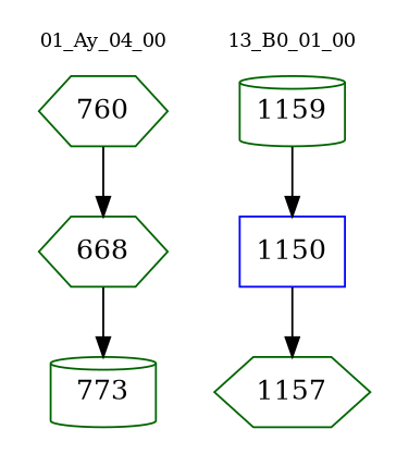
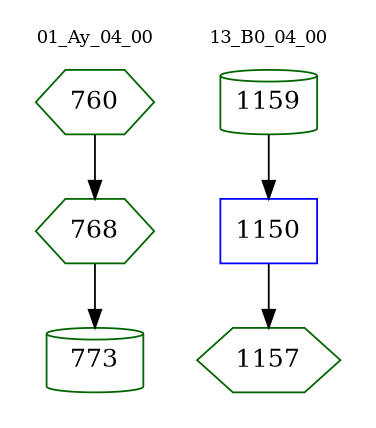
  digraph {
    node [color=darkgreen shape=hexagon]
    edge [color=black]
    n1 [label=760]
-   n2 [label=668]
+   n2 [label=768]
    n3 [label=773 shape=cylinder]
    n4 [label=1159 shape=cylinder]
    n5 [color=blue label=1150 shape=box]
    n6 [label=1157]
    subgraph cluster_1 {
      color=white
      fontsize=10
      label="01_Ay_04_00"
      n1
      n2
      n3
    }
    subgraph cluster_2 {
      color=white
      fontsize=10
-     label="13_B0_01_00"
+     label="13_B0_04_00"
      n4
      n5
      n6
    }
    n1 -> n2
    n2 -> n3
    n4 -> n5
    n5 -> n6
  }
